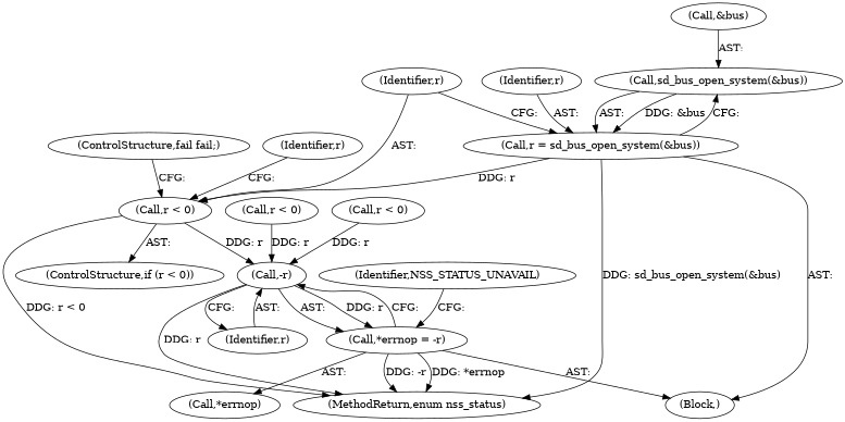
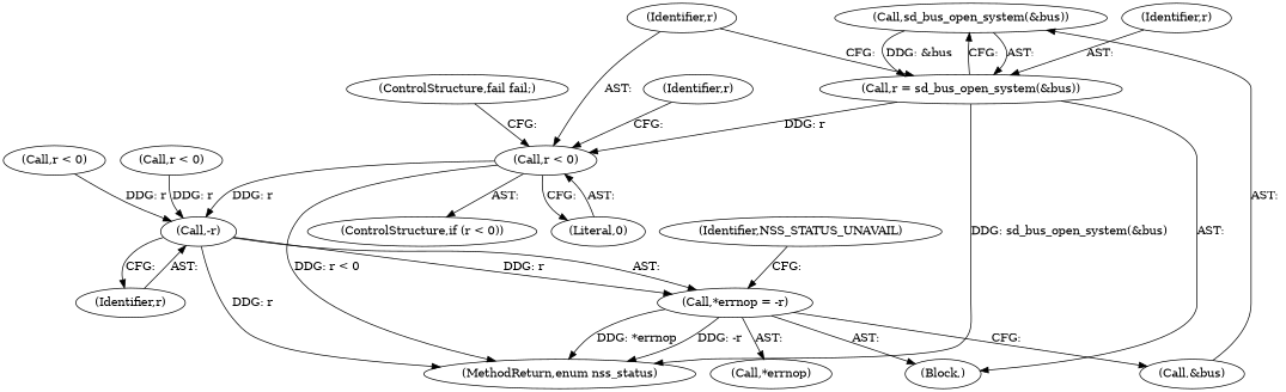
  digraph {
    n1 [label="(Call,sd_bus_open_system(&bus))"]
    n2 [label="(Call,r = sd_bus_open_system(&bus))"]
    n3 [label="(MethodReturn,enum nss_status)"]
    n4 [label="(Call,r < 0)"]
    n5 [label="(Block,)"]
    n6 [label="(Call,&bus)"]
    n7 [label="(Call,-r)"]
    n8 [label="(ControlStructure,if (r < 0))"]
+   n9 [label="(Literal,0)"]
    n10 [label="(Call,*errnop = -r)"]
    n11 [label="(Identifier,r)"]
    n12 [label="(Call,*errnop)"]
    n13 [label="(Identifier,r)"]
    n14 [label="(Identifier,NSS_STATUS_UNAVAIL)"]
    n15 [label="(Call,r < 0)"]
    n16 [label="(Identifier,r)"]
    n17 [label="(Identifier,r)"]
    n18 [label="(ControlStructure,fail fail;)"]
    n19 [label="(Call,r < 0)"]
    n1 -> n2 [label="AST: "]
    n1 -> n2 [label="DDG: &bus"]
    n2 -> n1 [label="CFG: "]
    n2 -> n3 [label="DDG: sd_bus_open_system(&bus)"]
    n2 -> n4 [label="DDG: r"]
    n2 -> n5 [label="AST: "]
    n4 -> n3 [label="DDG: r < 0"]
    n4 -> n7 [label="DDG: r"]
    n4 -> n8 [label="AST: "]
+   n4 -> n9 [label="CFG: "]
    n6 -> n1 [label="AST: "]
    n7 -> n3 [label="DDG: r"]
    n7 -> n10 [label="AST: "]
    n7 -> n10 [label="DDG: r"]
    n7 -> n11 [label="CFG: "]
+   n9 -> n4 [label="AST: "]
    n10 -> n3 [label="DDG: *errnop"]
    n10 -> n3 [label="DDG: -r"]
    n10 -> n5 [label="AST: "]
-   n10 -> n7 [label="CFG: "]
+   n10 -> n6 [label="CFG: "]
    n10 -> n12 [label="AST: "]
    n11 -> n7 [label="AST: "]
    n13 -> n2 [label="AST: "]
    n14 -> n10 [label="CFG: "]
    n15 -> n7 [label="DDG: r"]
    n16 -> n4 [label="CFG: "]
    n17 -> n2 [label="CFG: "]
    n17 -> n4 [label="AST: "]
    n18 -> n4 [label="CFG: "]
    n19 -> n7 [label="DDG: r"]
  }
